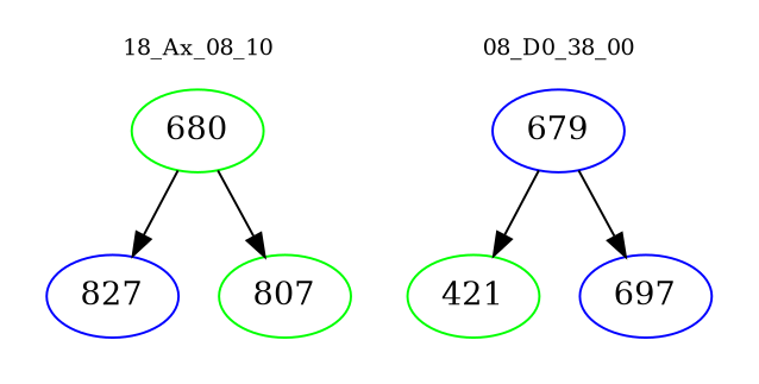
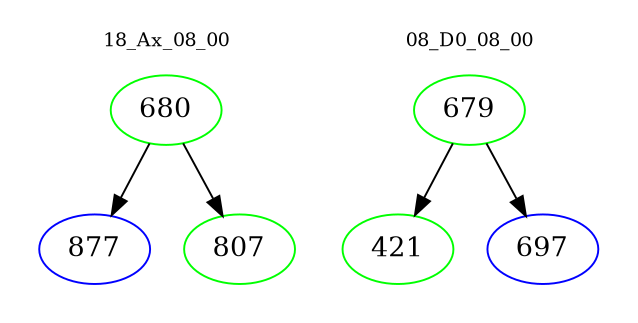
  digraph {
    node [color=green]
    edge [color=black]
    n1 [label=680]
-   n2 [color=blue label=827]
+   n2 [color=blue label=877]
    n3 [label=807]
-   n4 [color=blue label=679]
+   n4 [label=679]
    n5 [label=421]
    n6 [color=blue label=697]
    subgraph cluster_1 {
      color=white
      fontsize=10
-     label="18_Ax_08_10"
+     label="18_Ax_08_00"
      n1
      n2
      n3
    }
    subgraph cluster_2 {
      color=white
      fontsize=10
-     label="08_D0_38_00"
+     label="08_D0_08_00"
      n4
      n5
      n6
    }
    n1 -> n2
    n1 -> n3
    n4 -> n5
    n4 -> n6
  }
